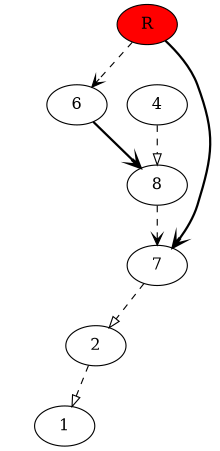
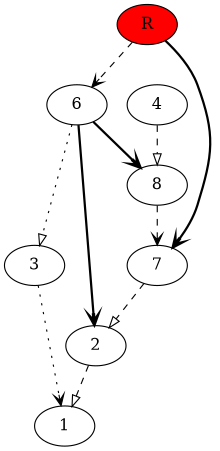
  digraph {
    edge [arrowhead=vee style=dashed]
    2
    1
+   3
    4
    8
    7
    6
    R [fillcolor="#ff0000" style=filled]
    2 -> 1 [arrowhead=onormal]
+   3 -> 1 [style=dotted]
    4 -> 8 [arrowhead=onormal]
    8 -> 7
    7 -> 2 [arrowhead=onormal]
+   6 -> 2 [style=bold]
+   6 -> 3 [arrowhead=onormal style=dotted]
    6 -> 8 [style=bold]
    R -> 7 [style=bold]
    R -> 6
  }
